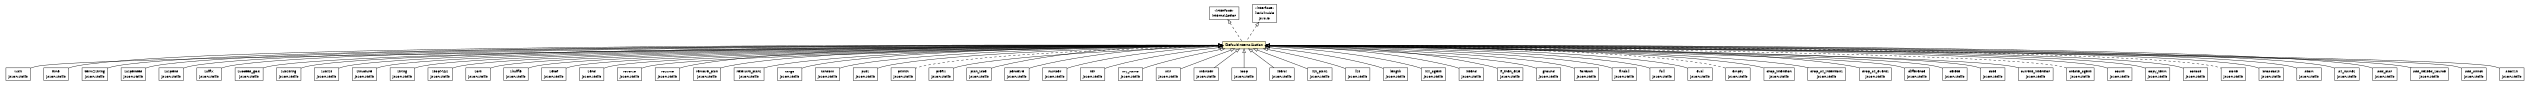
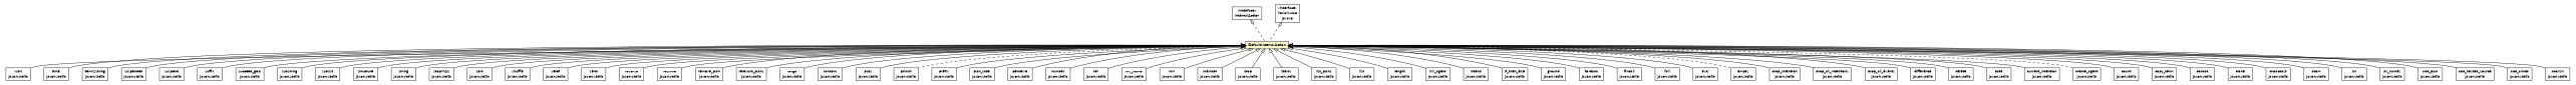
  digraph {
    fontname=Lato
    nodesep=0.25
    ranksep=0.5
    node [fontcolor=black fontname=Lato fontsize=10.0 shape=plaintext]
    edge [arrowtail=empty dir=back fontname=Lato fontsize=10 headport=p labelfontname=Helvetica labelfontsize=10 tailport=p]
    n1 [label=<<table title="jason.asSemantics.InternalAction" border="0" cellborder="1" cellspacing="0" cellpadding="2" port="p" href="./InternalAction.html"> 		<tr><td><table border="0" cellspacing="0" cellpadding="1"> <tr><td align="center" balign="center"> &#171;interface&#187; </td></tr> <tr><td align="center" balign="center"> InternalAction </td></tr> 		</table></td></tr> 		</table>>]
    n2 [label=<<table title="jason.asSemantics.DefaultInternalAction" border="0" cellborder="1" cellspacing="0" cellpadding="2" port="p" bgcolor="lemonChiffon" href="./DefaultInternalAction.html"> 		<tr><td><table border="0" cellspacing="0" cellpadding="1"> <tr><td align="center" balign="center"> DefaultInternalAction </td></tr> 		</table></td></tr> 		</table>>]
    n3 [label=<<table title="jason.stdlib.wait" border="0" cellborder="1" cellspacing="0" cellpadding="2" port="p" href="../stdlib/wait.html"> 		<tr><td><table border="0" cellspacing="0" cellpadding="1"> <tr><td align="center" balign="center"> wait </td></tr> <tr><td align="center" balign="center"> jason.stdlib </td></tr> 		</table></td></tr> 		</table>>]
    n4 [label=<<table title="jason.stdlib.time" border="0" cellborder="1" cellspacing="0" cellpadding="2" port="p" href="../stdlib/time.html"> 		<tr><td><table border="0" cellspacing="0" cellpadding="1"> <tr><td align="center" balign="center"> time </td></tr> <tr><td align="center" balign="center"> jason.stdlib </td></tr> 		</table></td></tr> 		</table>>]
    n5 [label=<<table title="jason.stdlib.term2string" border="0" cellborder="1" cellspacing="0" cellpadding="2" port="p" href="../stdlib/term2string.html"> 		<tr><td><table border="0" cellspacing="0" cellpadding="1"> <tr><td align="center" balign="center"> term2string </td></tr> <tr><td align="center" balign="center"> jason.stdlib </td></tr> 		</table></td></tr> 		</table>>]
    n6 [label=<<table title="jason.stdlib.suspended" border="0" cellborder="1" cellspacing="0" cellpadding="2" port="p" href="../stdlib/suspended.html"> 		<tr><td><table border="0" cellspacing="0" cellpadding="1"> <tr><td align="center" balign="center"> suspended </td></tr> <tr><td align="center" balign="center"> jason.stdlib </td></tr> 		</table></td></tr> 		</table>>]
    n7 [label=<<table title="jason.stdlib.suspend" border="0" cellborder="1" cellspacing="0" cellpadding="2" port="p" href="../stdlib/suspend.html"> 		<tr><td><table border="0" cellspacing="0" cellpadding="1"> <tr><td align="center" balign="center"> suspend </td></tr> <tr><td align="center" balign="center"> jason.stdlib </td></tr> 		</table></td></tr> 		</table>>]
    n8 [label=<<table title="jason.stdlib.suffix" border="0" cellborder="1" cellspacing="0" cellpadding="2" port="p" href="../stdlib/suffix.html"> 		<tr><td><table border="0" cellspacing="0" cellpadding="1"> <tr><td align="center" balign="center"> suffix </td></tr> <tr><td align="center" balign="center"> jason.stdlib </td></tr> 		</table></td></tr> 		</table>>]
    n9 [label=<<table title="jason.stdlib.succeed_goal" border="0" cellborder="1" cellspacing="0" cellpadding="2" port="p" href="../stdlib/succeed_goal.html"> 		<tr><td><table border="0" cellspacing="0" cellpadding="1"> <tr><td align="center" balign="center"> succeed_goal </td></tr> <tr><td align="center" balign="center"> jason.stdlib </td></tr> 		</table></td></tr> 		</table>>]
    n10 [label=<<table title="jason.stdlib.substring" border="0" cellborder="1" cellspacing="0" cellpadding="2" port="p" href="../stdlib/substring.html"> 		<tr><td><table border="0" cellspacing="0" cellpadding="1"> <tr><td align="center" balign="center"> substring </td></tr> <tr><td align="center" balign="center"> jason.stdlib </td></tr> 		</table></td></tr> 		</table>>]
    n11 [label=<<table title="jason.stdlib.sublist" border="0" cellborder="1" cellspacing="0" cellpadding="2" port="p" href="../stdlib/sublist.html"> 		<tr><td><table border="0" cellspacing="0" cellpadding="1"> <tr><td align="center" balign="center"> sublist </td></tr> <tr><td align="center" balign="center"> jason.stdlib </td></tr> 		</table></td></tr> 		</table>>]
    n12 [label=<<table title="jason.stdlib.structure" border="0" cellborder="1" cellspacing="0" cellpadding="2" port="p" href="../stdlib/structure.html"> 		<tr><td><table border="0" cellspacing="0" cellpadding="1"> <tr><td align="center" balign="center"> structure </td></tr> <tr><td align="center" balign="center"> jason.stdlib </td></tr> 		</table></td></tr> 		</table>>]
    n13 [label=<<table title="jason.stdlib.string" border="0" cellborder="1" cellspacing="0" cellpadding="2" port="p" href="../stdlib/string.html"> 		<tr><td><table border="0" cellspacing="0" cellpadding="1"> <tr><td align="center" balign="center"> string </td></tr> <tr><td align="center" balign="center"> jason.stdlib </td></tr> 		</table></td></tr> 		</table>>]
    n14 [label=<<table title="jason.stdlib.stopMAS" border="0" cellborder="1" cellspacing="0" cellpadding="2" port="p" href="../stdlib/stopMAS.html"> 		<tr><td><table border="0" cellspacing="0" cellpadding="1"> <tr><td align="center" balign="center"> stopMAS </td></tr> <tr><td align="center" balign="center"> jason.stdlib </td></tr> 		</table></td></tr> 		</table>>]
    n15 [label=<<table title="jason.stdlib.sort" border="0" cellborder="1" cellspacing="0" cellpadding="2" port="p" href="../stdlib/sort.html"> 		<tr><td><table border="0" cellspacing="0" cellpadding="1"> <tr><td align="center" balign="center"> sort </td></tr> <tr><td align="center" balign="center"> jason.stdlib </td></tr> 		</table></td></tr> 		</table>>]
    n16 [label=<<table title="jason.stdlib.shuffle" border="0" cellborder="1" cellspacing="0" cellpadding="2" port="p" href="../stdlib/shuffle.html"> 		<tr><td><table border="0" cellspacing="0" cellpadding="1"> <tr><td align="center" balign="center"> shuffle </td></tr> <tr><td align="center" balign="center"> jason.stdlib </td></tr> 		</table></td></tr> 		</table>>]
    n17 [label=<<table title="jason.stdlib.setof" border="0" cellborder="1" cellspacing="0" cellpadding="2" port="p" href="../stdlib/setof.html"> 		<tr><td><table border="0" cellspacing="0" cellpadding="1"> <tr><td align="center" balign="center"> setof </td></tr> <tr><td align="center" balign="center"> jason.stdlib </td></tr> 		</table></td></tr> 		</table>>]
    n18 [label=<<table title="jason.stdlib.send" border="0" cellborder="1" cellspacing="0" cellpadding="2" port="p" href="../stdlib/send.html"> 		<tr><td><table border="0" cellspacing="0" cellpadding="1"> <tr><td align="center" balign="center"> send </td></tr> <tr><td align="center" balign="center"> jason.stdlib </td></tr> 		</table></td></tr> 		</table>>]
    n19 [label=<<table title="jason.stdlib.reverse" border="0" cellborder="1" cellspacing="0" cellpadding="2" port="p" href="../stdlib/reverse.html"> 		<tr><td><table border="0" cellspacing="0" cellpadding="1"> <tr><td align="center" balign="center"> reverse </td></tr> <tr><td align="center" balign="center"> jason.stdlib </td></tr> 		</table></td></tr> 		</table>>]
    n20 [label=<<table title="jason.stdlib.resume" border="0" cellborder="1" cellspacing="0" cellpadding="2" port="p" href="../stdlib/resume.html"> 		<tr><td><table border="0" cellspacing="0" cellpadding="1"> <tr><td align="center" balign="center"> resume </td></tr> <tr><td align="center" balign="center"> jason.stdlib </td></tr> 		</table></td></tr> 		</table>>]
    n21 [label=<<table title="jason.stdlib.remove_plan" border="0" cellborder="1" cellspacing="0" cellpadding="2" port="p" href="../stdlib/remove_plan.html"> 		<tr><td><table border="0" cellspacing="0" cellpadding="1"> <tr><td align="center" balign="center"> remove_plan </td></tr> <tr><td align="center" balign="center"> jason.stdlib </td></tr> 		</table></td></tr> 		</table>>]
    n22 [label=<<table title="jason.stdlib.relevant_plans" border="0" cellborder="1" cellspacing="0" cellpadding="2" port="p" href="../stdlib/relevant_plans.html"> 		<tr><td><table border="0" cellspacing="0" cellpadding="1"> <tr><td align="center" balign="center"> relevant_plans </td></tr> <tr><td align="center" balign="center"> jason.stdlib </td></tr> 		</table></td></tr> 		</table>>]
    n23 [label=<<table title="jason.stdlib.range" border="0" cellborder="1" cellspacing="0" cellpadding="2" port="p" href="../stdlib/range.html"> 		<tr><td><table border="0" cellspacing="0" cellpadding="1"> <tr><td align="center" balign="center"> range </td></tr> <tr><td align="center" balign="center"> jason.stdlib </td></tr> 		</table></td></tr> 		</table>>]
    n24 [label=<<table title="jason.stdlib.random" border="0" cellborder="1" cellspacing="0" cellpadding="2" port="p" href="../stdlib/random.html"> 		<tr><td><table border="0" cellspacing="0" cellpadding="1"> <tr><td align="center" balign="center"> random </td></tr> <tr><td align="center" balign="center"> jason.stdlib </td></tr> 		</table></td></tr> 		</table>>]
    n25 [label=<<table title="jason.stdlib.puts" border="0" cellborder="1" cellspacing="0" cellpadding="2" port="p" href="../stdlib/puts.html"> 		<tr><td><table border="0" cellspacing="0" cellpadding="1"> <tr><td align="center" balign="center"> puts </td></tr> <tr><td align="center" balign="center"> jason.stdlib </td></tr> 		</table></td></tr> 		</table>>]
    n26 [label=<<table title="jason.stdlib.println" border="0" cellborder="1" cellspacing="0" cellpadding="2" port="p" href="../stdlib/println.html"> 		<tr><td><table border="0" cellspacing="0" cellpadding="1"> <tr><td align="center" balign="center"> println </td></tr> <tr><td align="center" balign="center"> jason.stdlib </td></tr> 		</table></td></tr> 		</table>>]
    n27 [label=<<table title="jason.stdlib.prefix" border="0" cellborder="1" cellspacing="0" cellpadding="2" port="p" href="../stdlib/prefix.html"> 		<tr><td><table border="0" cellspacing="0" cellpadding="1"> <tr><td align="center" balign="center"> prefix </td></tr> <tr><td align="center" balign="center"> jason.stdlib </td></tr> 		</table></td></tr> 		</table>>]
    n28 [label=<<table title="jason.stdlib.plan_label" border="0" cellborder="1" cellspacing="0" cellpadding="2" port="p" href="../stdlib/plan_label.html"> 		<tr><td><table border="0" cellspacing="0" cellpadding="1"> <tr><td align="center" balign="center"> plan_label </td></tr> <tr><td align="center" balign="center"> jason.stdlib </td></tr> 		</table></td></tr> 		</table>>]
    n29 [label=<<table title="jason.stdlib.perceive" border="0" cellborder="1" cellspacing="0" cellpadding="2" port="p" href="../stdlib/perceive.html"> 		<tr><td><table border="0" cellspacing="0" cellpadding="1"> <tr><td align="center" balign="center"> perceive </td></tr> <tr><td align="center" balign="center"> jason.stdlib </td></tr> 		</table></td></tr> 		</table>>]
    n30 [label=<<table title="jason.stdlib.number" border="0" cellborder="1" cellspacing="0" cellpadding="2" port="p" href="../stdlib/number.html"> 		<tr><td><table border="0" cellspacing="0" cellpadding="1"> <tr><td align="center" balign="center"> number </td></tr> <tr><td align="center" balign="center"> jason.stdlib </td></tr> 		</table></td></tr> 		</table>>]
    n31 [label=<<table title="jason.stdlib.nth" border="0" cellborder="1" cellspacing="0" cellpadding="2" port="p" href="../stdlib/nth.html"> 		<tr><td><table border="0" cellspacing="0" cellpadding="1"> <tr><td align="center" balign="center"> nth </td></tr> <tr><td align="center" balign="center"> jason.stdlib </td></tr> 		</table></td></tr> 		</table>>]
    n32 [label=<<table title="jason.stdlib.my_name" border="0" cellborder="1" cellspacing="0" cellpadding="2" port="p" href="../stdlib/my_name.html"> 		<tr><td><table border="0" cellspacing="0" cellpadding="1"> <tr><td align="center" balign="center"> my_name </td></tr> <tr><td align="center" balign="center"> jason.stdlib </td></tr> 		</table></td></tr> 		</table>>]
    n33 [label=<<table title="jason.stdlib.min" border="0" cellborder="1" cellspacing="0" cellpadding="2" port="p" href="../stdlib/min.html"> 		<tr><td><table border="0" cellspacing="0" cellpadding="1"> <tr><td align="center" balign="center"> min </td></tr> <tr><td align="center" balign="center"> jason.stdlib </td></tr> 		</table></td></tr> 		</table>>]
    n34 [label=<<table title="jason.stdlib.member" border="0" cellborder="1" cellspacing="0" cellpadding="2" port="p" href="../stdlib/member.html"> 		<tr><td><table border="0" cellspacing="0" cellpadding="1"> <tr><td align="center" balign="center"> member </td></tr> <tr><td align="center" balign="center"> jason.stdlib </td></tr> 		</table></td></tr> 		</table>>]
    n35 [label=<<table title="jason.stdlib.loop" border="0" cellborder="1" cellspacing="0" cellpadding="2" port="p" href="../stdlib/loop.html"> 		<tr><td><table border="0" cellspacing="0" cellpadding="1"> <tr><td align="center" balign="center"> loop </td></tr> <tr><td align="center" balign="center"> jason.stdlib </td></tr> 		</table></td></tr> 		</table>>]
    n36 [label=<<table title="jason.stdlib.literal" border="0" cellborder="1" cellspacing="0" cellpadding="2" port="p" href="../stdlib/literal.html"> 		<tr><td><table border="0" cellspacing="0" cellpadding="1"> <tr><td align="center" balign="center"> literal </td></tr> <tr><td align="center" balign="center"> jason.stdlib </td></tr> 		</table></td></tr> 		</table>>]
    n37 [label=<<table title="jason.stdlib.list_plans" border="0" cellborder="1" cellspacing="0" cellpadding="2" port="p" href="../stdlib/list_plans.html"> 		<tr><td><table border="0" cellspacing="0" cellpadding="1"> <tr><td align="center" balign="center"> list_plans </td></tr> <tr><td align="center" balign="center"> jason.stdlib </td></tr> 		</table></td></tr> 		</table>>]
    n38 [label=<<table title="jason.stdlib.list" border="0" cellborder="1" cellspacing="0" cellpadding="2" port="p" href="../stdlib/list.html"> 		<tr><td><table border="0" cellspacing="0" cellpadding="1"> <tr><td align="center" balign="center"> list </td></tr> <tr><td align="center" balign="center"> jason.stdlib </td></tr> 		</table></td></tr> 		</table>>]
    n39 [label=<<table title="jason.stdlib.length" border="0" cellborder="1" cellspacing="0" cellpadding="2" port="p" href="../stdlib/length.html"> 		<tr><td><table border="0" cellspacing="0" cellpadding="1"> <tr><td align="center" balign="center"> length </td></tr> <tr><td align="center" balign="center"> jason.stdlib </td></tr> 		</table></td></tr> 		</table>>]
    n40 [label=<<table title="jason.stdlib.kill_agent" border="0" cellborder="1" cellspacing="0" cellpadding="2" port="p" href="../stdlib/kill_agent.html"> 		<tr><td><table border="0" cellspacing="0" cellpadding="1"> <tr><td align="center" balign="center"> kill_agent </td></tr> <tr><td align="center" balign="center"> jason.stdlib </td></tr> 		</table></td></tr> 		</table>>]
    n41 [label=<<table title="jason.stdlib.intend" border="0" cellborder="1" cellspacing="0" cellpadding="2" port="p" href="../stdlib/intend.html"> 		<tr><td><table border="0" cellspacing="0" cellpadding="1"> <tr><td align="center" balign="center"> intend </td></tr> <tr><td align="center" balign="center"> jason.stdlib </td></tr> 		</table></td></tr> 		</table>>]
    n42 [label=<<table title="jason.stdlib.if_then_else" border="0" cellborder="1" cellspacing="0" cellpadding="2" port="p" href="../stdlib/if_then_else.html"> 		<tr><td><table border="0" cellspacing="0" cellpadding="1"> <tr><td align="center" balign="center"> if_then_else </td></tr> <tr><td align="center" balign="center"> jason.stdlib </td></tr> 		</table></td></tr> 		</table>>]
    n43 [label=<<table title="jason.stdlib.ground" border="0" cellborder="1" cellspacing="0" cellpadding="2" port="p" href="../stdlib/ground.html"> 		<tr><td><table border="0" cellspacing="0" cellpadding="1"> <tr><td align="center" balign="center"> ground </td></tr> <tr><td align="center" balign="center"> jason.stdlib </td></tr> 		</table></td></tr> 		</table>>]
    n44 [label=<<table title="jason.stdlib.foreach" border="0" cellborder="1" cellspacing="0" cellpadding="2" port="p" href="../stdlib/foreach.html"> 		<tr><td><table border="0" cellspacing="0" cellpadding="1"> <tr><td align="center" balign="center"> foreach </td></tr> <tr><td align="center" balign="center"> jason.stdlib </td></tr> 		</table></td></tr> 		</table>>]
    n45 [label=<<table title="jason.stdlib.findall" border="0" cellborder="1" cellspacing="0" cellpadding="2" port="p" href="../stdlib/findall.html"> 		<tr><td><table border="0" cellspacing="0" cellpadding="1"> <tr><td align="center" balign="center"> findall </td></tr> <tr><td align="center" balign="center"> jason.stdlib </td></tr> 		</table></td></tr> 		</table>>]
    n46 [label=<<table title="jason.stdlib.fail" border="0" cellborder="1" cellspacing="0" cellpadding="2" port="p" href="../stdlib/fail.html"> 		<tr><td><table border="0" cellspacing="0" cellpadding="1"> <tr><td align="center" balign="center"> fail </td></tr> <tr><td align="center" balign="center"> jason.stdlib </td></tr> 		</table></td></tr> 		</table>>]
    n47 [label=<<table title="jason.stdlib.eval" border="0" cellborder="1" cellspacing="0" cellpadding="2" port="p" href="../stdlib/eval.html"> 		<tr><td><table border="0" cellspacing="0" cellpadding="1"> <tr><td align="center" balign="center"> eval </td></tr> <tr><td align="center" balign="center"> jason.stdlib </td></tr> 		</table></td></tr> 		</table>>]
    n48 [label=<<table title="jason.stdlib.empty" border="0" cellborder="1" cellspacing="0" cellpadding="2" port="p" href="../stdlib/empty.html"> 		<tr><td><table border="0" cellspacing="0" cellpadding="1"> <tr><td align="center" balign="center"> empty </td></tr> <tr><td align="center" balign="center"> jason.stdlib </td></tr> 		</table></td></tr> 		</table>>]
    n49 [label=<<table title="jason.stdlib.drop_intention" border="0" cellborder="1" cellspacing="0" cellpadding="2" port="p" href="../stdlib/drop_intention.html"> 		<tr><td><table border="0" cellspacing="0" cellpadding="1"> <tr><td align="center" balign="center"> drop_intention </td></tr> <tr><td align="center" balign="center"> jason.stdlib </td></tr> 		</table></td></tr> 		</table>>]
    n50 [label=<<table title="jason.stdlib.drop_all_intentions" border="0" cellborder="1" cellspacing="0" cellpadding="2" port="p" href="../stdlib/drop_all_intentions.html"> 		<tr><td><table border="0" cellspacing="0" cellpadding="1"> <tr><td align="center" balign="center"> drop_all_intentions </td></tr> <tr><td align="center" balign="center"> jason.stdlib </td></tr> 		</table></td></tr> 		</table>>]
    n51 [label=<<table title="jason.stdlib.drop_all_events" border="0" cellborder="1" cellspacing="0" cellpadding="2" port="p" href="../stdlib/drop_all_events.html"> 		<tr><td><table border="0" cellspacing="0" cellpadding="1"> <tr><td align="center" balign="center"> drop_all_events </td></tr> <tr><td align="center" balign="center"> jason.stdlib </td></tr> 		</table></td></tr> 		</table>>]
    n52 [label=<<table title="jason.stdlib.difference" border="0" cellborder="1" cellspacing="0" cellpadding="2" port="p" href="../stdlib/difference.html"> 		<tr><td><table border="0" cellspacing="0" cellpadding="1"> <tr><td align="center" balign="center"> difference </td></tr> <tr><td align="center" balign="center"> jason.stdlib </td></tr> 		</table></td></tr> 		</table>>]
    n53 [label=<<table title="jason.stdlib.delete" border="0" cellborder="1" cellspacing="0" cellpadding="2" port="p" href="../stdlib/delete.html"> 		<tr><td><table border="0" cellspacing="0" cellpadding="1"> <tr><td align="center" balign="center"> delete </td></tr> <tr><td align="center" balign="center"> jason.stdlib </td></tr> 		</table></td></tr> 		</table>>]
    n54 [label=<<table title="jason.stdlib.date" border="0" cellborder="1" cellspacing="0" cellpadding="2" port="p" href="../stdlib/date.html"> 		<tr><td><table border="0" cellspacing="0" cellpadding="1"> <tr><td align="center" balign="center"> date </td></tr> <tr><td align="center" balign="center"> jason.stdlib </td></tr> 		</table></td></tr> 		</table>>]
    n55 [label=<<table title="jason.stdlib.current_intention" border="0" cellborder="1" cellspacing="0" cellpadding="2" port="p" href="../stdlib/current_intention.html"> 		<tr><td><table border="0" cellspacing="0" cellpadding="1"> <tr><td align="center" balign="center"> current_intention </td></tr> <tr><td align="center" balign="center"> jason.stdlib </td></tr> 		</table></td></tr> 		</table>>]
    n56 [label=<<table title="jason.stdlib.create_agent" border="0" cellborder="1" cellspacing="0" cellpadding="2" port="p" href="../stdlib/create_agent.html"> 		<tr><td><table border="0" cellspacing="0" cellpadding="1"> <tr><td align="center" balign="center"> create_agent </td></tr> <tr><td align="center" balign="center"> jason.stdlib </td></tr> 		</table></td></tr> 		</table>>]
    n57 [label=<<table title="jason.stdlib.count" border="0" cellborder="1" cellspacing="0" cellpadding="2" port="p" href="../stdlib/count.html"> 		<tr><td><table border="0" cellspacing="0" cellpadding="1"> <tr><td align="center" balign="center"> count </td></tr> <tr><td align="center" balign="center"> jason.stdlib </td></tr> 		</table></td></tr> 		</table>>]
    n58 [label=<<table title="jason.stdlib.copy_term" border="0" cellborder="1" cellspacing="0" cellpadding="2" port="p" href="../stdlib/copy_term.html"> 		<tr><td><table border="0" cellspacing="0" cellpadding="1"> <tr><td align="center" balign="center"> copy_term </td></tr> <tr><td align="center" balign="center"> jason.stdlib </td></tr> 		</table></td></tr> 		</table>>]
    n59 [label=<<table title="jason.stdlib.concat" border="0" cellborder="1" cellspacing="0" cellpadding="2" port="p" href="../stdlib/concat.html"> 		<tr><td><table border="0" cellspacing="0" cellpadding="1"> <tr><td align="center" balign="center"> concat </td></tr> <tr><td align="center" balign="center"> jason.stdlib </td></tr> 		</table></td></tr> 		</table>>]
    n60 [label=<<table title="jason.stdlib.clone" border="0" cellborder="1" cellspacing="0" cellpadding="2" port="p" href="../stdlib/clone.html"> 		<tr><td><table border="0" cellspacing="0" cellpadding="1"> <tr><td align="center" balign="center"> clone </td></tr> <tr><td align="center" balign="center"> jason.stdlib </td></tr> 		</table></td></tr> 		</table>>]
    n61 [label=<<table title="jason.stdlib.broadcast" border="0" cellborder="1" cellspacing="0" cellpadding="2" port="p" href="../stdlib/broadcast.html"> 		<tr><td><table border="0" cellspacing="0" cellpadding="1"> <tr><td align="center" balign="center"> broadcast </td></tr> <tr><td align="center" balign="center"> jason.stdlib </td></tr> 		</table></td></tr> 		</table>>]
    n62 [label=<<table title="jason.stdlib.atom" border="0" cellborder="1" cellspacing="0" cellpadding="2" port="p" href="../stdlib/atom.html"> 		<tr><td><table border="0" cellspacing="0" cellpadding="1"> <tr><td align="center" balign="center"> atom </td></tr> <tr><td align="center" balign="center"> jason.stdlib </td></tr> 		</table></td></tr> 		</table>>]
+   n63 [label=<<table title="jason.stdlib.at" border="0" cellborder="1" cellspacing="0" cellpadding="2" port="p" href="../stdlib/at.html"> 		<tr><td><table border="0" cellspacing="0" cellpadding="1"> <tr><td align="center" balign="center"> at </td></tr> <tr><td align="center" balign="center"> jason.stdlib </td></tr> 		</table></td></tr> 		</table>>]
    n64 [label=<<table title="jason.stdlib.all_names" border="0" cellborder="1" cellspacing="0" cellpadding="2" port="p" href="../stdlib/all_names.html"> 		<tr><td><table border="0" cellspacing="0" cellpadding="1"> <tr><td align="center" balign="center"> all_names </td></tr> <tr><td align="center" balign="center"> jason.stdlib </td></tr> 		</table></td></tr> 		</table>>]
    n65 [label=<<table title="jason.stdlib.add_plan" border="0" cellborder="1" cellspacing="0" cellpadding="2" port="p" href="../stdlib/add_plan.html"> 		<tr><td><table border="0" cellspacing="0" cellpadding="1"> <tr><td align="center" balign="center"> add_plan </td></tr> <tr><td align="center" balign="center"> jason.stdlib </td></tr> 		</table></td></tr> 		</table>>]
    n66 [label=<<table title="jason.stdlib.add_nested_source" border="0" cellborder="1" cellspacing="0" cellpadding="2" port="p" href="../stdlib/add_nested_source.html"> 		<tr><td><table border="0" cellspacing="0" cellpadding="1"> <tr><td align="center" balign="center"> add_nested_source </td></tr> <tr><td align="center" balign="center"> jason.stdlib </td></tr> 		</table></td></tr> 		</table>>]
    n67 [label=<<table title="jason.stdlib.add_annot" border="0" cellborder="1" cellspacing="0" cellpadding="2" port="p" href="../stdlib/add_annot.html"> 		<tr><td><table border="0" cellspacing="0" cellpadding="1"> <tr><td align="center" balign="center"> add_annot </td></tr> <tr><td align="center" balign="center"> jason.stdlib </td></tr> 		</table></td></tr> 		</table>>]
    n68 [label=<<table title="jason.stdlib.abolish" border="0" cellborder="1" cellspacing="0" cellpadding="2" port="p" href="../stdlib/abolish.html"> 		<tr><td><table border="0" cellspacing="0" cellpadding="1"> <tr><td align="center" balign="center"> abolish </td></tr> <tr><td align="center" balign="center"> jason.stdlib </td></tr> 		</table></td></tr> 		</table>>]
    n69 [label=<<table title="java.io.Serializable" border="0" cellborder="1" cellspacing="0" cellpadding="2" port="p" href="http://java.sun.com/j2se/1.4.2/docs/api/java/io/Serializable.html"> 		<tr><td><table border="0" cellspacing="0" cellpadding="1"> <tr><td align="center" balign="center"> &#171;interface&#187; </td></tr> <tr><td align="center" balign="center"> Serializable </td></tr> <tr><td align="center" balign="center"> java.io </td></tr> 		</table></td></tr> 		</table>>]
    n1 -> n2 [style=dashed]
    n2 -> n3
    n2 -> n4
    n2 -> n5
    n2 -> n6
    n2 -> n7
    n2 -> n8
    n2 -> n9
    n2 -> n10
    n2 -> n11
    n2 -> n12
    n2 -> n13
    n2 -> n14
    n2 -> n15
    n2 -> n16
    n2 -> n17
    n2 -> n18
    n2 -> n19
    n2 -> n20
    n2 -> n21
    n2 -> n22
    n2 -> n23
    n2 -> n24
    n2 -> n25
    n2 -> n26 [style=dashed]
    n2 -> n27
    n2 -> n28
    n2 -> n29
    n2 -> n30
    n2 -> n31
    n2 -> n32
    n2 -> n33
    n2 -> n34
    n2 -> n35
    n2 -> n36
    n2 -> n37
    n2 -> n38
    n2 -> n39
    n2 -> n40
    n2 -> n41
    n2 -> n42
    n2 -> n43
    n2 -> n44
    n2 -> n45
    n2 -> n46
    n2 -> n47
    n2 -> n48 [style=dashed]
    n2 -> n49
    n2 -> n50
    n2 -> n51
    n2 -> n52
    n2 -> n53
    n2 -> n54
    n2 -> n55
    n2 -> n56 [style=dashed]
    n2 -> n57
    n2 -> n58
    n2 -> n59
-   n2 -> n60 [style=dashed]
+   n2 -> n60
    n2 -> n61
    n2 -> n62
+   n2 -> n63
    n2 -> n64
    n2 -> n65
    n2 -> n66
    n2 -> n67
    n2 -> n68
    n69 -> n2 [style=dashed]
  }
